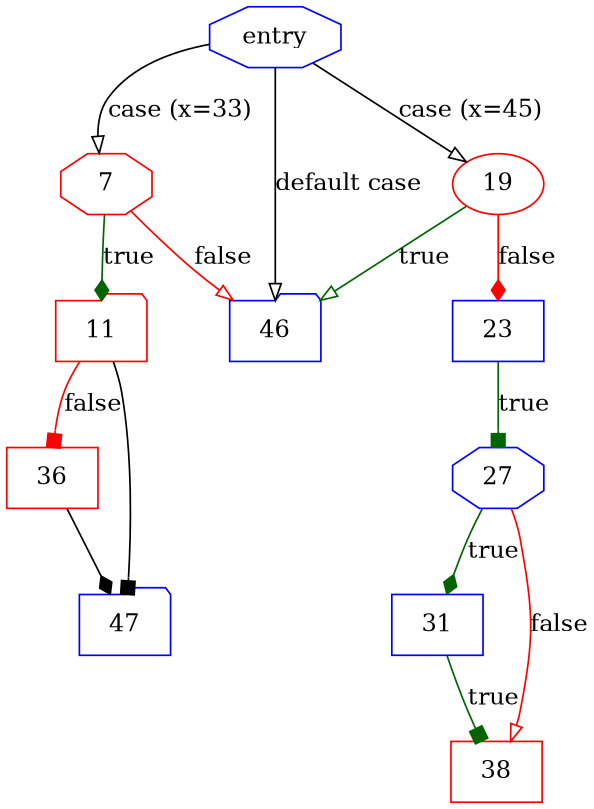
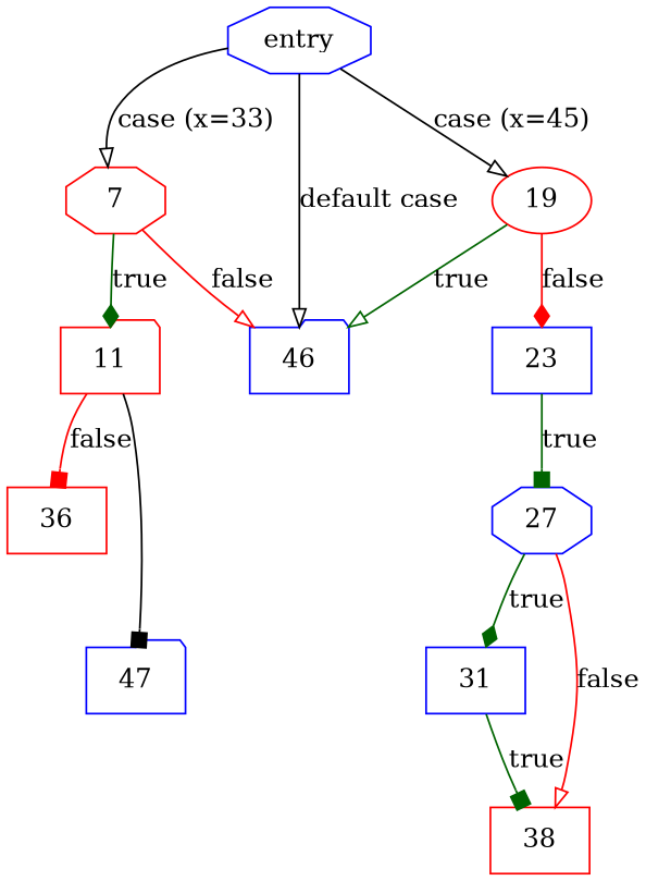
  digraph {
    node [color=blue shape=box]
    edge [arrowhead=onormal]
    n1 [label=entry shape=octagon]
    7 [color=red shape=octagon]
    19 [color=red shape=ellipse]
    46 [shape=folder]
    11 [color=red shape=folder]
    23
    47 [shape=folder]
    36 [color=red]
    27 [shape=octagon]
    31
    38 [color=red]
    n1 -> 7 [label="case (x=33)"]
    n1 -> 19 [label="case (x=45)"]
    n1 -> 46 [label="default case"]
    7 -> 46 [color=red label=false]
    7 -> 11 [arrowhead=diamond color=darkgreen label=true]
    19 -> 46 [color=darkgreen label=true]
    19 -> 23 [arrowhead=diamond color=red label=false]
    11 -> 47 [arrowhead=box]
    11 -> 36 [arrowhead=box color=red label=false]
    23 -> 27 [arrowhead=box color=darkgreen label=true]
-   36 -> 47 [arrowhead=diamond]
    27 -> 31 [arrowhead=diamond color=darkgreen label=true]
    27 -> 38 [color=red label=false]
    31 -> 38 [arrowhead=box color=darkgreen label=true]
  }
